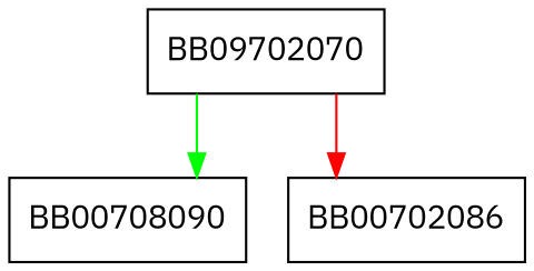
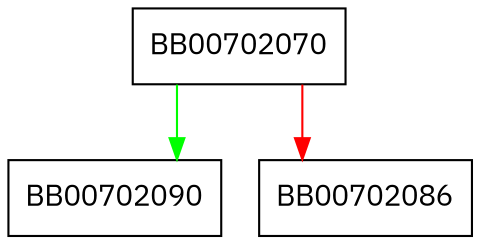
  digraph {
    fontname="IBM Plex Sans"
    splines=ortho
    node [fontname="IBM Plex Sans" shape=box]
    edge [fontname="IBM Plex Sans"]
-   BB00702070 [label=BB09702070]
-   BB00702090 [label=BB00708090]
+   BB00702070
+   BB00702090
    BB00702086
    BB00702070 -> BB00702090 [color=green]
    BB00702070 -> BB00702086 [color=red]
  }
